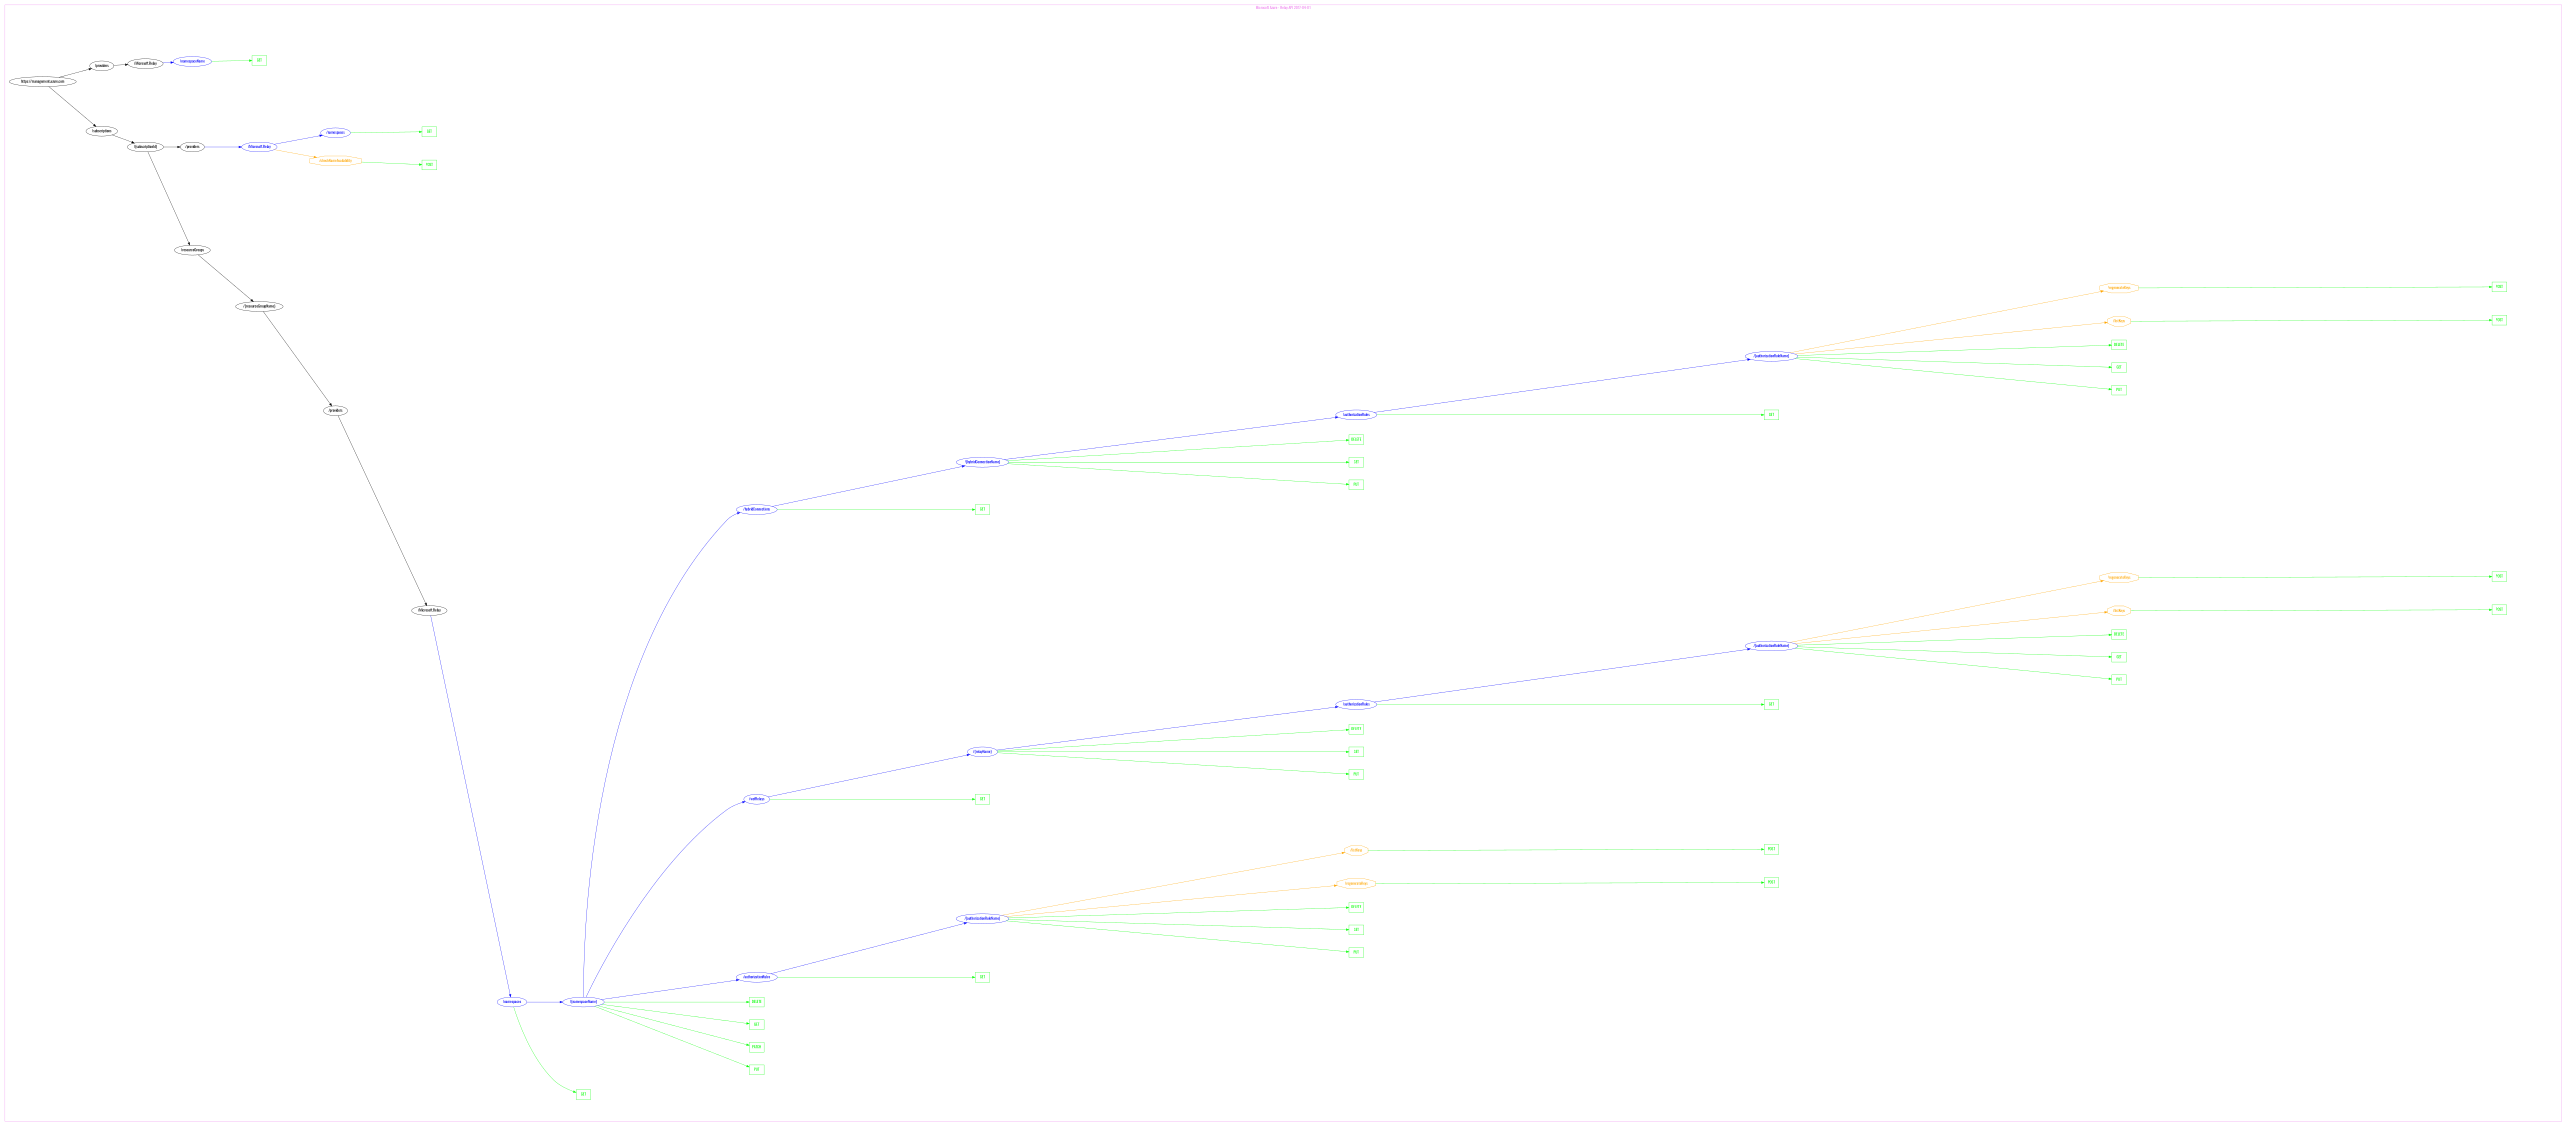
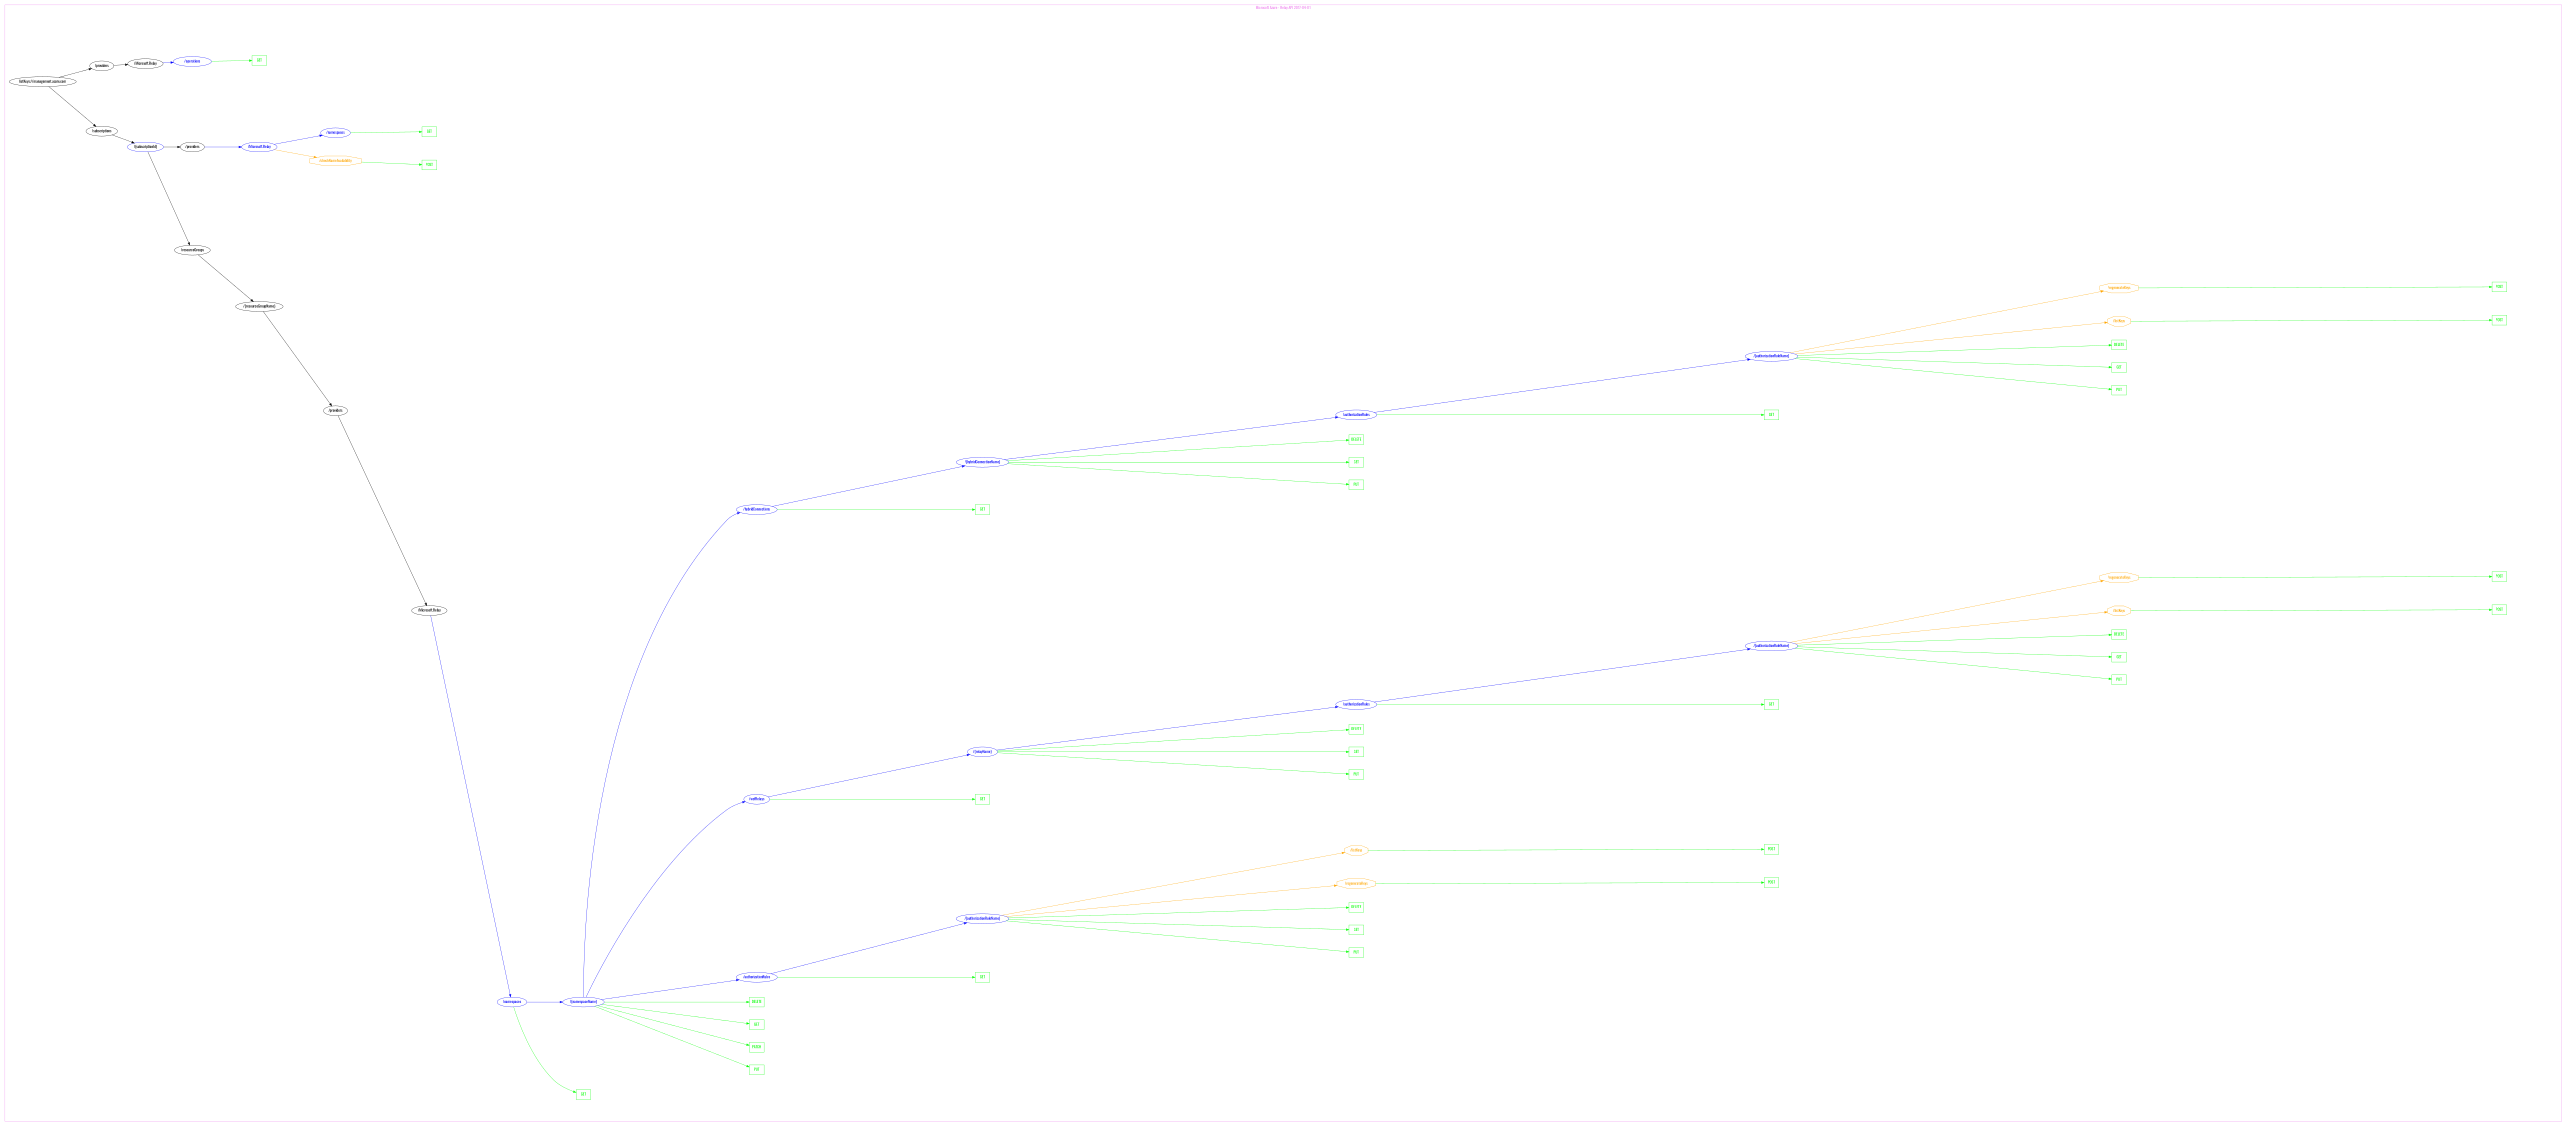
  digraph {
    rankdir=LR
    fontname=Oswald
    node [color=green fontcolor=green shape=box fontname=Oswald]
    edge [color=green fontcolor=green fontname=Oswald]
    n1 [label=GET]
    n2 [label=PUT]
    n3 [label=PATCH]
    n4 [label=GET]
    n5 [label=DELETE]
    n6 [label=GET]
    n7 [label=PUT]
    n8 [label=GET]
    n9 [label=DELETE]
    n10 [label=POST]
    n11 [color=orange fontcolor=orange label="/regenerateKeys" shape=octagon]
    n12 [label=POST]
    n13 [color=orange fontcolor=orange label="/listKeys" shape=octagon]
    n14 [color=blue fontcolor=blue label="/{authorizationRuleName}" shape=ellipse]
    n15 [color=blue fontcolor=blue label="/authorizationRules" shape=ellipse]
    n16 [label=GET]
    n17 [label=PUT]
    n18 [label=GET]
    n19 [label=DELETE]
    n20 [label=GET]
    n21 [label=PUT]
    n22 [label=GET]
    n23 [label=DELETE]
    n24 [label=POST]
    n25 [color=orange fontcolor=orange label="/listKeys" shape=octagon]
    n26 [label=POST]
    n27 [color=orange fontcolor=orange label="/regenerateKeys" shape=octagon]
    n28 [color=blue fontcolor=blue label="/{authorizationRuleName}" shape=ellipse]
    n29 [color=blue fontcolor=blue label="/authorizationRules" shape=ellipse]
    n30 [color=blue fontcolor=blue label="/{relayName}" shape=ellipse]
    n31 [color=blue fontcolor=blue label="/wcfRelays" shape=ellipse]
    n32 [label=GET]
    n33 [label=PUT]
    n34 [label=GET]
    n35 [label=DELETE]
    n36 [label=GET]
    n37 [label=PUT]
    n38 [label=GET]
    n39 [label=DELETE]
    n40 [label=POST]
    n41 [color=orange fontcolor=orange label="/listKeys" shape=octagon]
    n42 [label=POST]
    n43 [color=orange fontcolor=orange label="/regenerateKeys" shape=octagon]
    n44 [color=blue fontcolor=blue label="/{authorizationRuleName}" shape=ellipse]
    n45 [color=blue fontcolor=blue label="/authorizationRules" shape=ellipse]
    n46 [color=blue fontcolor=blue label="/{hybridConnectionName}" shape=ellipse]
    n47 [color=blue fontcolor=blue label="/hybridConnections" shape=ellipse]
    n48 [color=blue fontcolor=blue label="/{namespaceName}" shape=ellipse]
    n49 [color=blue fontcolor=blue label="/namespaces" shape=ellipse]
    n50 [color=black fontcolor=black label="/Microsoft.Relay" shape=ellipse]
    n51 [color=black fontcolor=black label="/providers" shape=ellipse]
    n52 [color=black fontcolor=black label="/{resourceGroupName}" shape=ellipse]
    n53 [color=black fontcolor=black label="/resourceGroups" shape=ellipse]
    n54 [label=POST]
    n55 [color=orange fontcolor=orange label="/checkNameAvailability" shape=octagon]
    n56 [label=GET]
    n57 [color=blue fontcolor=blue label="/namespaces" shape=ellipse]
    n58 [color=blue fontcolor=blue label="/Microsoft.Relay" shape=ellipse]
    n59 [color=black fontcolor=black label="/providers" shape=ellipse]
-   n60 [color=black fontcolor=black label="/{subscriptionId}" shape=ellipse]
+   n60 [color=blue fontcolor=black label="/{subscriptionId}" shape=ellipse]
    n61 [color=black fontcolor=black label="/subscriptions" shape=ellipse]
    n62 [label=GET]
-   n63 [color=blue fontcolor=blue label="/namespaceName" shape=ellipse]
+   n63 [color=blue fontcolor=blue label="/operations" shape=ellipse]
    n64 [color=black fontcolor=black label="/Microsoft.Relay" shape=ellipse]
    n65 [color=black fontcolor=black label="/providers" shape=ellipse]
-   n66 [color=black fontcolor=black label="https://management.azure.com" shape=ellipse]
+   n66 [color=black fontcolor=black label="listKeys://management.azure.com" shape=ellipse]
    subgraph cluster_1 {
      color=violet
      fontcolor=violet
      label="Microsoft Azure - Relay API 2017-04-01"
      subgraph cluster_2 {
        color=white
        fontcolor=white
        n66
        subgraph cluster_3 {
          color=white
          fontcolor=white
          n61
          subgraph cluster_4 {
            color=white
            fontcolor=white
            n60
            subgraph cluster_5 {
              color=white
              fontcolor=white
              n53
              subgraph cluster_6 {
                color=white
                fontcolor=white
                n52
                subgraph cluster_7 {
                  color=white
                  fontcolor=white
                  n51
                  subgraph cluster_8 {
                    color=white
                    fontcolor=white
                    n50
                    subgraph cluster_9 {
                      color=white
                      fontcolor=white
                      n49
                      subgraph cluster_10 {
                        color=white
                        fontcolor=white
                        n1
                      }
                      subgraph cluster_11 {
                        color=white
                        fontcolor=white
                        n48
                        subgraph cluster_12 {
                          color=white
                          fontcolor=white
                          n2
                        }
                        subgraph cluster_13 {
                          color=white
                          fontcolor=white
                          n3
                        }
                        subgraph cluster_14 {
                          color=white
                          fontcolor=white
                          n4
                        }
                        subgraph cluster_15 {
                          color=white
                          fontcolor=white
                          n5
                        }
                        subgraph cluster_16 {
                          color=white
                          fontcolor=white
                          n15
                          subgraph cluster_17 {
                            color=white
                            fontcolor=white
                            n6
                          }
                          subgraph cluster_18 {
                            color=white
                            fontcolor=white
                            n14
                            subgraph cluster_19 {
                              color=white
                              fontcolor=white
                              n7
                            }
                            subgraph cluster_20 {
                              color=white
                              fontcolor=white
                              n8
                            }
                            subgraph cluster_21 {
                              color=white
                              fontcolor=white
                              n9
                            }
                            subgraph cluster_22 {
                              color=white
                              fontcolor=white
                              n11
                              subgraph cluster_23 {
                                color=white
                                fontcolor=white
                                n10
                              }
                            }
                            subgraph cluster_24 {
                              color=white
                              fontcolor=white
                              n13
                              subgraph cluster_25 {
                                color=white
                                fontcolor=white
                                n12
                              }
                            }
                          }
                        }
                        subgraph cluster_26 {
                          color=white
                          fontcolor=white
                          n31
                          subgraph cluster_27 {
                            color=white
                            fontcolor=white
                            n16
                          }
                          subgraph cluster_28 {
                            color=white
                            fontcolor=white
                            n30
                            subgraph cluster_29 {
                              color=white
                              fontcolor=white
                              n17
                            }
                            subgraph cluster_30 {
                              color=white
                              fontcolor=white
                              n18
                            }
                            subgraph cluster_31 {
                              color=white
                              fontcolor=white
                              n19
                            }
                            subgraph cluster_32 {
                              color=white
                              fontcolor=white
                              n29
                              subgraph cluster_33 {
                                color=white
                                fontcolor=white
                                n20
                              }
                              subgraph cluster_34 {
                                color=white
                                fontcolor=white
                                n28
                                subgraph cluster_35 {
                                  color=white
                                  fontcolor=white
                                  n21
                                }
                                subgraph cluster_36 {
                                  color=white
                                  fontcolor=white
                                  n22
                                }
                                subgraph cluster_37 {
                                  color=white
                                  fontcolor=white
                                  n23
                                }
                                subgraph cluster_38 {
                                  color=white
                                  fontcolor=white
                                  n25
                                  subgraph cluster_39 {
                                    color=white
                                    fontcolor=white
                                    n24
                                  }
                                }
                                subgraph cluster_40 {
                                  color=white
                                  fontcolor=white
                                  n27
                                  subgraph cluster_41 {
                                    color=white
                                    fontcolor=white
                                    n26
                                  }
                                }
                              }
                            }
                          }
                        }
                        subgraph cluster_42 {
                          color=white
                          fontcolor=white
                          n47
                          subgraph cluster_43 {
                            color=white
                            fontcolor=white
                            n32
                          }
                          subgraph cluster_44 {
                            color=white
                            fontcolor=white
                            n46
                            subgraph cluster_45 {
                              color=white
                              fontcolor=white
                              n33
                            }
                            subgraph cluster_46 {
                              color=white
                              fontcolor=white
                              n34
                            }
                            subgraph cluster_47 {
                              color=white
                              fontcolor=white
                              n35
                            }
                            subgraph cluster_48 {
                              color=white
                              fontcolor=white
                              n45
                              subgraph cluster_49 {
                                color=white
                                fontcolor=white
                                n36
                              }
                              subgraph cluster_50 {
                                color=white
                                fontcolor=white
                                n44
                                subgraph cluster_51 {
                                  color=white
                                  fontcolor=white
                                  n37
                                }
                                subgraph cluster_52 {
                                  color=white
                                  fontcolor=white
                                  n38
                                }
                                subgraph cluster_53 {
                                  color=white
                                  fontcolor=white
                                  n39
                                }
                                subgraph cluster_54 {
                                  color=white
                                  fontcolor=white
                                  n41
                                  subgraph cluster_55 {
                                    color=white
                                    fontcolor=white
                                    n40
                                  }
                                }
                                subgraph cluster_56 {
                                  color=white
                                  fontcolor=white
                                  n43
                                  subgraph cluster_57 {
                                    color=white
                                    fontcolor=white
                                    n42
                                  }
                                }
                              }
                            }
                          }
                        }
                      }
                    }
                  }
                }
              }
            }
            subgraph cluster_58 {
              color=white
              fontcolor=white
              n59
              subgraph cluster_59 {
                color=white
                fontcolor=white
                n58
                subgraph cluster_60 {
                  color=white
                  fontcolor=white
                  n55
                  subgraph cluster_61 {
                    color=white
                    fontcolor=white
                    n54
                  }
                }
                subgraph cluster_62 {
                  color=white
                  fontcolor=white
                  n57
                  subgraph cluster_63 {
                    color=white
                    fontcolor=white
                    n56
                  }
                }
              }
            }
          }
        }
        subgraph cluster_64 {
          color=white
          fontcolor=white
          n65
          subgraph cluster_65 {
            color=white
            fontcolor=white
            n64
            subgraph cluster_66 {
              color=white
              fontcolor=white
              n63
              subgraph cluster_67 {
                color=white
                fontcolor=white
                n62
              }
            }
          }
        }
      }
    }
    n11 -> n10
    n13 -> n12
    n14 -> n7
    n14 -> n8
    n14 -> n9
    n14 -> n11 [color=orange fontcolor=orange]
    n14 -> n13 [color=orange fontcolor=orange]
    n15 -> n6
    n15 -> n14 [color=blue fontcolor=blue]
    n25 -> n24
    n27 -> n26
    n28 -> n21
    n28 -> n22
    n28 -> n23
    n28 -> n25 [color=orange fontcolor=orange]
    n28 -> n27 [color=orange fontcolor=orange]
    n29 -> n20
    n29 -> n28 [color=blue fontcolor=blue]
    n30 -> n17
    n30 -> n18
    n30 -> n19
    n30 -> n29 [color=blue fontcolor=blue]
    n31 -> n16
    n31 -> n30 [color=blue fontcolor=blue]
    n41 -> n40
    n43 -> n42
    n44 -> n37
    n44 -> n38
    n44 -> n39
    n44 -> n41 [color=orange fontcolor=orange]
    n44 -> n43 [color=orange fontcolor=orange]
    n45 -> n36
    n45 -> n44 [color=blue fontcolor=blue]
    n46 -> n33
    n46 -> n34
    n46 -> n35
    n46 -> n45 [color=blue fontcolor=blue]
    n47 -> n32
    n47 -> n46 [color=blue fontcolor=blue]
    n48 -> n2
    n48 -> n3
    n48 -> n4
    n48 -> n5
    n48 -> n15 [color=blue fontcolor=blue]
    n48 -> n31 [color=blue fontcolor=blue]
    n48 -> n47 [color=blue fontcolor=blue]
    n49 -> n1
    n49 -> n48 [color=blue fontcolor=blue]
    n50 -> n49 [color=blue fontcolor=blue]
    n51 -> n50 [color=black fontcolor=black]
    n52 -> n51 [color=black fontcolor=black]
    n53 -> n52 [color=black fontcolor=black]
    n55 -> n54
    n57 -> n56
    n58 -> n55 [color=orange fontcolor=orange]
    n58 -> n57 [color=blue fontcolor=blue]
    n59 -> n58 [color=blue fontcolor=blue]
    n60 -> n53 [color=black fontcolor=black]
    n60 -> n59 [color=black fontcolor=black]
    n61 -> n60 [color=black fontcolor=black]
    n63 -> n62
    n64 -> n63 [color=blue fontcolor=blue]
    n65 -> n64 [color=black fontcolor=black]
    n66 -> n61 [color=black fontcolor=black]
    n66 -> n65 [color=black fontcolor=black]
  }
